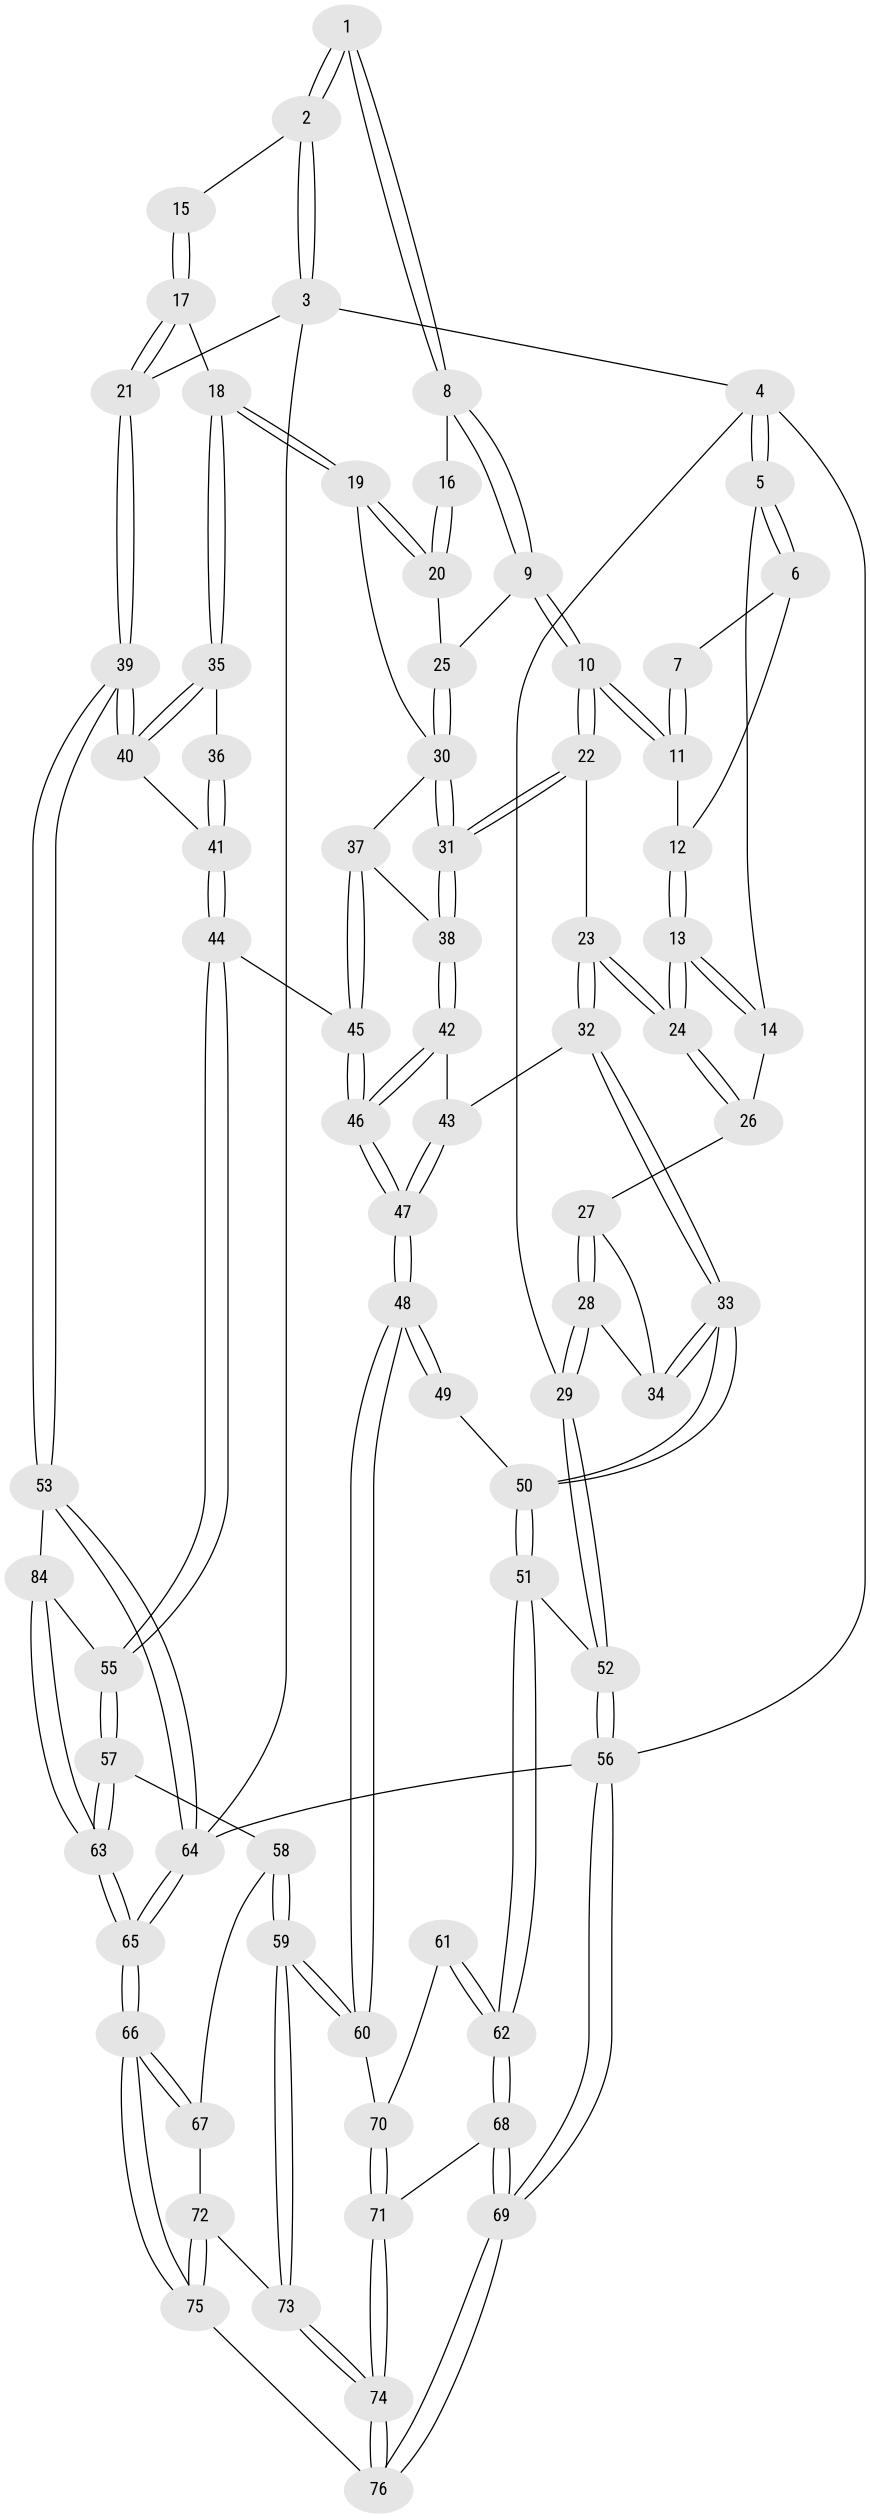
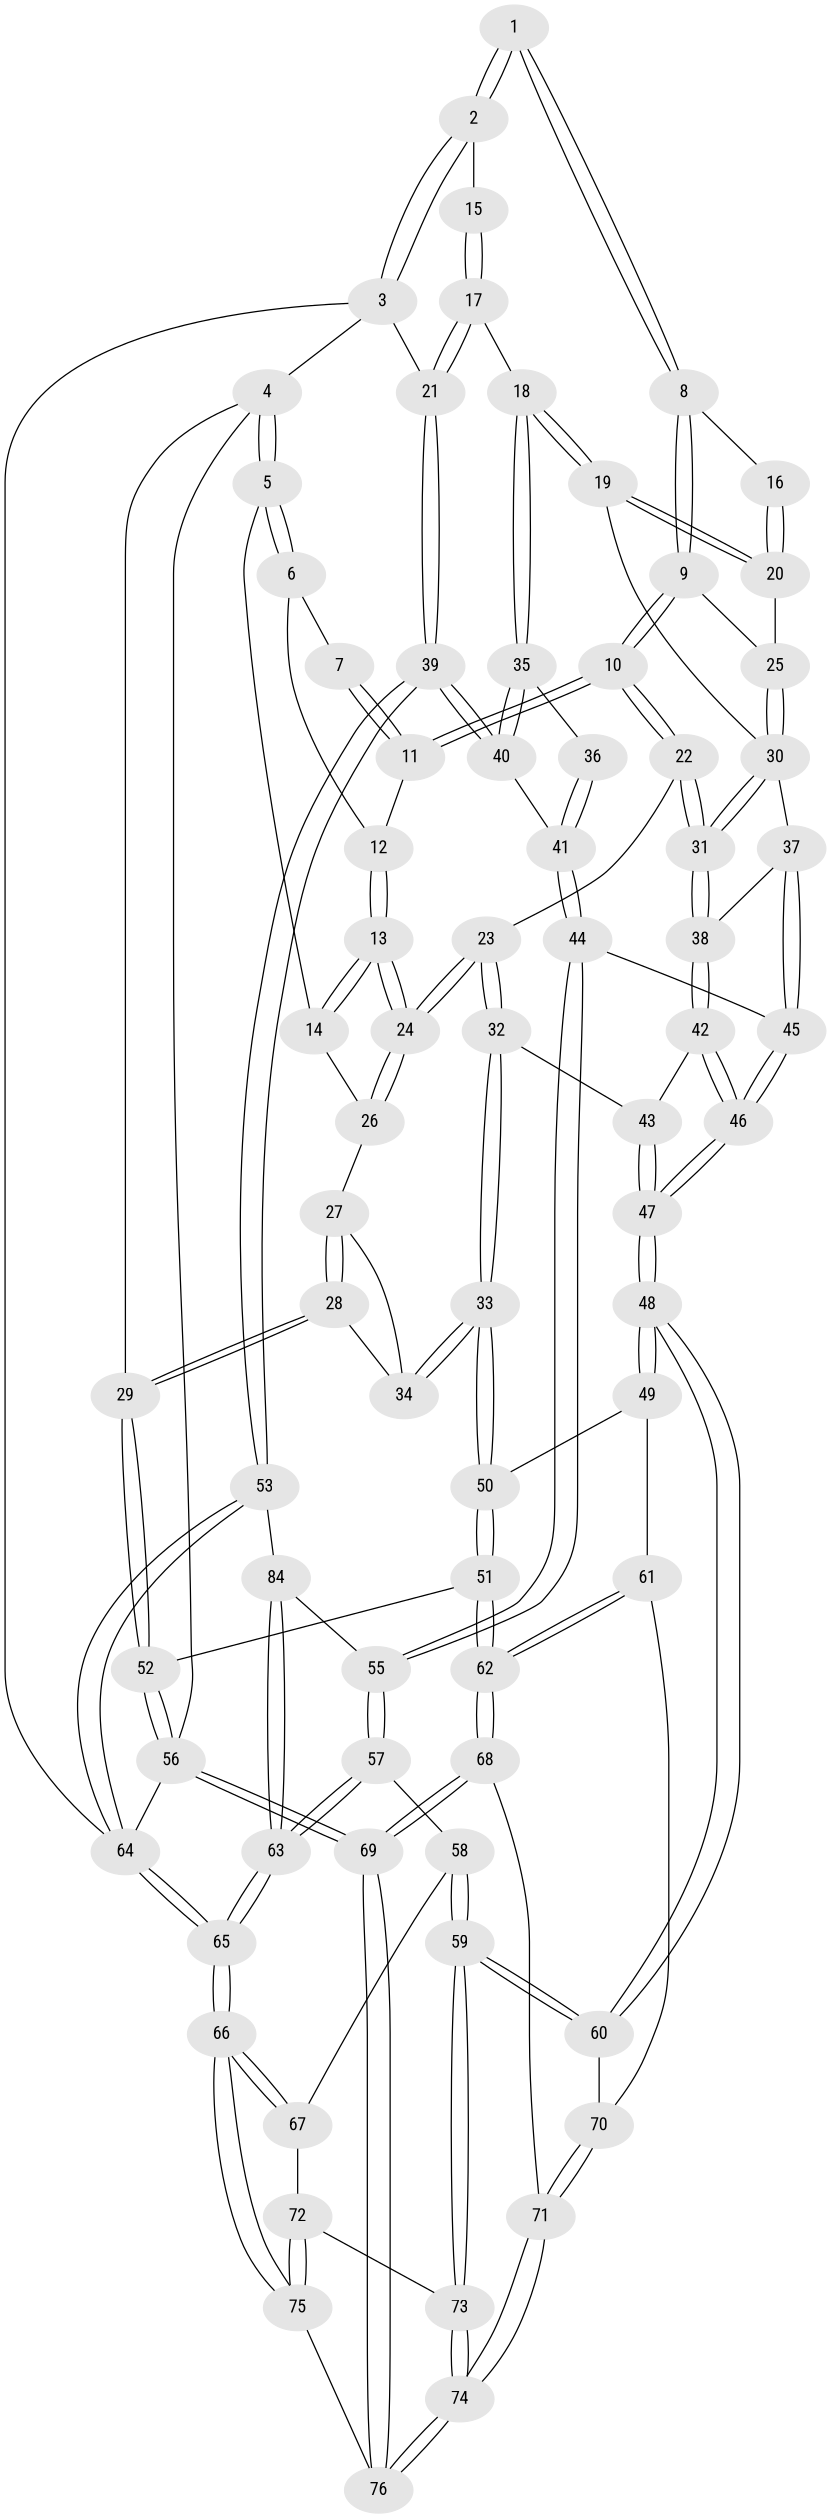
  graph {
    fontname="Roboto Condensed"
    node [color=gray90 fontname="Roboto Condensed" style=filled]
    edge [fontname="Roboto Condensed"]
    1
    2
    8
    3
    15
    9
    16
    4
    21
    64
    17
    5
    29
    56
    39
    65
    6
    14
    52
    69
    7
    12
    26
    11
    13
    10
    25
    20
    22
    30
    23
    31
    24
    27
    18
    19
    35
    36
    40
    37
    53
    32
    38
    33
    43
    28
    34
    42
    50
    47
    51
    41
    45
    44
    46
    n56 [label=84]
    55
    48
    57
    49
    60
    61
    70
    62
    68
    63
    58
    76
    59
    67
    73
    72
    74
    71
    66
    75
    1 -- 2
    1 -- 2
    1 -- 8
    1 -- 8
    2 -- 3
    2 -- 3
    2 -- 15
    8 -- 9
    8 -- 9
    8 -- 16
    3 -- 4
    3 -- 21
    3 -- 64
    15 -- 17
    15 -- 17
    9 -- 10
    9 -- 10
    9 -- 25
    16 -- 20
    16 -- 20
    4 -- 5
    4 -- 5
    4 -- 29
    4 -- 56
    21 -- 39
    21 -- 39
    64 -- 65
    64 -- 65
    17 -- 21
    17 -- 21
    17 -- 18
    5 -- 6
    5 -- 6
    5 -- 14
    29 -- 52
    29 -- 52
    56 -- 64
    56 -- 69
    56 -- 69
    39 -- 40
    39 -- 40
    39 -- 53
    39 -- 53
    65 -- 66
    65 -- 66
    6 -- 7
    6 -- 12
    14 -- 26
    52 -- 56
    52 -- 56
    69 -- 76
    69 -- 76
    7 -- 11
    7 -- 11
    12 -- 13
    12 -- 13
    26 -- 27
    11 -- 12
    13 -- 14
    13 -- 14
    13 -- 24
    13 -- 24
    10 -- 11
    10 -- 11
    10 -- 22
    10 -- 22
    25 -- 30
    25 -- 30
    20 -- 25
    22 -- 23
    22 -- 31
    22 -- 31
    30 -- 31
    30 -- 31
    30 -- 37
    23 -- 24
    23 -- 24
    23 -- 32
    23 -- 32
    31 -- 38
    31 -- 38
    24 -- 26
    24 -- 26
    27 -- 28
    27 -- 28
    27 -- 34
    18 -- 19
    18 -- 19
    18 -- 35
    18 -- 35
    19 -- 20
    19 -- 20
    19 -- 30
    35 -- 36
    35 -- 40
    35 -- 40
    36 -- 41
    36 -- 41
    40 -- 41
    37 -- 38
    37 -- 45
    37 -- 45
    53 -- 64
    53 -- 64
    53 -- n56
    32 -- 33
    32 -- 33
    32 -- 43
    38 -- 42
    38 -- 42
    33 -- 34
    33 -- 34
    33 -- 50
    33 -- 50
    43 -- 47
    43 -- 47
    28 -- 29
    28 -- 29
    28 -- 34
    42 -- 43
    42 -- 46
    42 -- 46
    50 -- 51
    50 -- 51
    47 -- 48
    47 -- 48
    51 -- 52
    51 -- 62
    51 -- 62
    41 -- 44
    41 -- 44
    45 -- 46
    45 -- 46
    44 -- 45
    44 -- 55
    44 -- 55
    46 -- 47
    46 -- 47
    n56 -- 55
    n56 -- 63
    n56 -- 63
    55 -- 57
    55 -- 57
    48 -- 49
    48 -- 49
    48 -- 60
    48 -- 60
    57 -- 63
    57 -- 63
    57 -- 58
    49 -- 50
+   49 -- 61
    60 -- 70
    61 -- 70
    61 -- 62
    61 -- 62
    70 -- 71
    70 -- 71
    62 -- 68
    62 -- 68
    68 -- 69
    68 -- 69
    68 -- 71
    63 -- 65
    63 -- 65
    58 -- 59
    58 -- 59
    58 -- 67
    59 -- 60
    59 -- 60
    59 -- 73
    59 -- 73
    67 -- 72
    73 -- 74
    73 -- 74
    72 -- 73
    72 -- 75
    72 -- 75
    74 -- 76
    74 -- 76
    71 -- 74
    71 -- 74
    66 -- 67
    66 -- 67
    66 -- 75
    66 -- 75
    75 -- 76
  }
